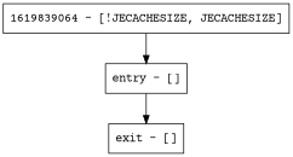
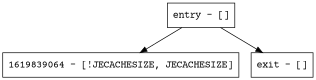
  digraph {
    fontname="Courier Prime"
    node [fontname="Courier Prime" shape=record]
    edge [fontname="Courier Prime"]
    n1 [label="entry - []"]
    n2 [label="1619839064 - [!JECACHESIZE, JECACHESIZE]"]
    n3 [label="exit - []"]
-   n2 -> n1
+   n1 -> n2
    n1 -> n3
  }
